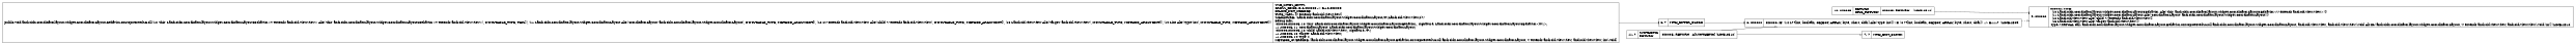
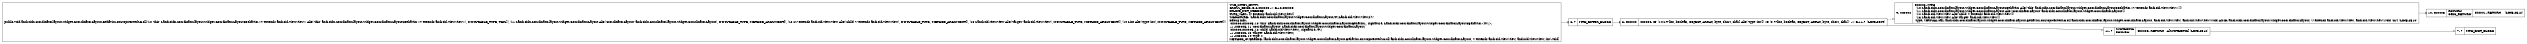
  digraph {
    rankdir=LR
    node [shape=record]
    edge [arrowhead=tee]
    n1 [label="{6\:\ ?|MTH_ENTER_BLOCK\l}"]
    n2 [label="{8\:\ 0x0000|0x0000: IF  (r4 I:??[int, boolean, OBJECT, ARRAY, byte, short, char] A[D('type' int)]) != (0 ??[int, boolean, OBJECT, ARRAY, byte, short, char])  \-\> B:11:?  (LINE:2509)\l}"]
    n3 [label="{9\:\ 0x0002|0x0002: MTH  \l  (r0 I:androidx.coordinatorlayout.widget.CoordinatorLayout$Behavior A[D('this' androidx.coordinatorlayout.widget.CoordinatorLayout$Behavior\<V extends android.view.View\>)])\l  (r1 I:androidx.coordinatorlayout.widget.CoordinatorLayout A[D('coordinatorLayout' androidx.coordinatorlayout.widget.CoordinatorLayout)])\l  (r2 I:android.view.View A[D('child' V extends android.view.View)])\l  (r3 I:android.view.View A[D('target' android.view.View)])\l type: VIRTUAL call: androidx.coordinatorlayout.widget.CoordinatorLayout.Behavior.onStopNestedScroll(androidx.coordinatorlayout.widget.CoordinatorLayout, android.view.View, android.view.View):void A[MD:(androidx.coordinatorlayout.widget.CoordinatorLayout, V extends android.view.View, android.view.View):void (m)] (LINE:2510)\l}"]
    n4 [label="{11\:\ ?|SYNTHETIC\lRETURN\l|0x0005: RETURN   A[SYNTHETIC] (LINE:2512)\l}"]
-   n5 [label="{10\:\ 0x0005|RETURN\lORIG_RETURN\l|0x0005: RETURN    (LINE:2512)\l}"]
+   n5 [label="{10\:\ 0x0005|RETURN\lORIG_RETURN\l|0x0001: RETURN    (LINE:2512)\l}"]
    n6 [label="{7\:\ ?|MTH_EXIT_BLOCK\l}"]
    n7 [label="{public void androidx.coordinatorlayout.widget.CoordinatorLayout.Behavior.onStopNestedScroll((r0 'this' I:androidx.coordinatorlayout.widget.CoordinatorLayout$Behavior\<V extends android.view.View\> A[D('this' androidx.coordinatorlayout.widget.CoordinatorLayout$Behavior\<V extends android.view.View\>), IMMUTABLE_TYPE, THIS]), (r1 I:androidx.coordinatorlayout.widget.CoordinatorLayout A[D('coordinatorLayout' androidx.coordinatorlayout.widget.CoordinatorLayout), IMMUTABLE_TYPE, METHOD_ARGUMENT]), (r2 I:V extends android.view.View A[D('child' V extends android.view.View), IMMUTABLE_TYPE, METHOD_ARGUMENT]), (r3 I:android.view.View A[D('target' android.view.View), IMMUTABLE_TYPE, METHOD_ARGUMENT]), (r4 I:int A[D('type' int), IMMUTABLE_TYPE, METHOD_ARGUMENT]))  | USE_LINES_HINTS\lCROSS_EDGE: B:8:0x0000 \-\> B:10:0x0005\lINLINE_NOT_NEEDED\lTYPE_VARS: [V extends android.view.View]\lSIGNATURE: (Landroidx\/coordinatorlayout\/widget\/CoordinatorLayout;TV;Landroid\/view\/View;I)V\lDebug Info:\l  0x0000\-0x0005: r0 'this' Landroidx\/coordinatorlayout\/widget\/CoordinatorLayout$Behavior;, signature: Landroidx\/coordinatorlayout\/widget\/CoordinatorLayout$Behavior\<TV;\>;\l  \-1 \-0x0005: r1 'coordinatorLayout' Landroidx\/coordinatorlayout\/widget\/CoordinatorLayout;\l  0x0000\-0x0005: r2 'child' Landroid\/view\/View;, signature: TV;\l  \-1 \-0x0005: r3 'target' Landroid\/view\/View;\l  \-1 \-0x0005: r4 'type' I\lMETHOD_OVERRIDE: [androidx.coordinatorlayout.widget.CoordinatorLayout.Behavior.onStopNestedScroll(androidx.coordinatorlayout.widget.CoordinatorLayout, V extends android.view.View, android.view.View, int):void]\l}"]
    n1 -> n2
    n2 -> n3 [arrowhead=onormal style=dashed]
-   n4 -> n2 [arrowhead=onormal]
-   n5 -> n3
+   n2 -> n4 [arrowhead=onormal]
+   n3 -> n5
    n4 -> n6 [arrowhead=onormal]
    n7 -> n1
  }
